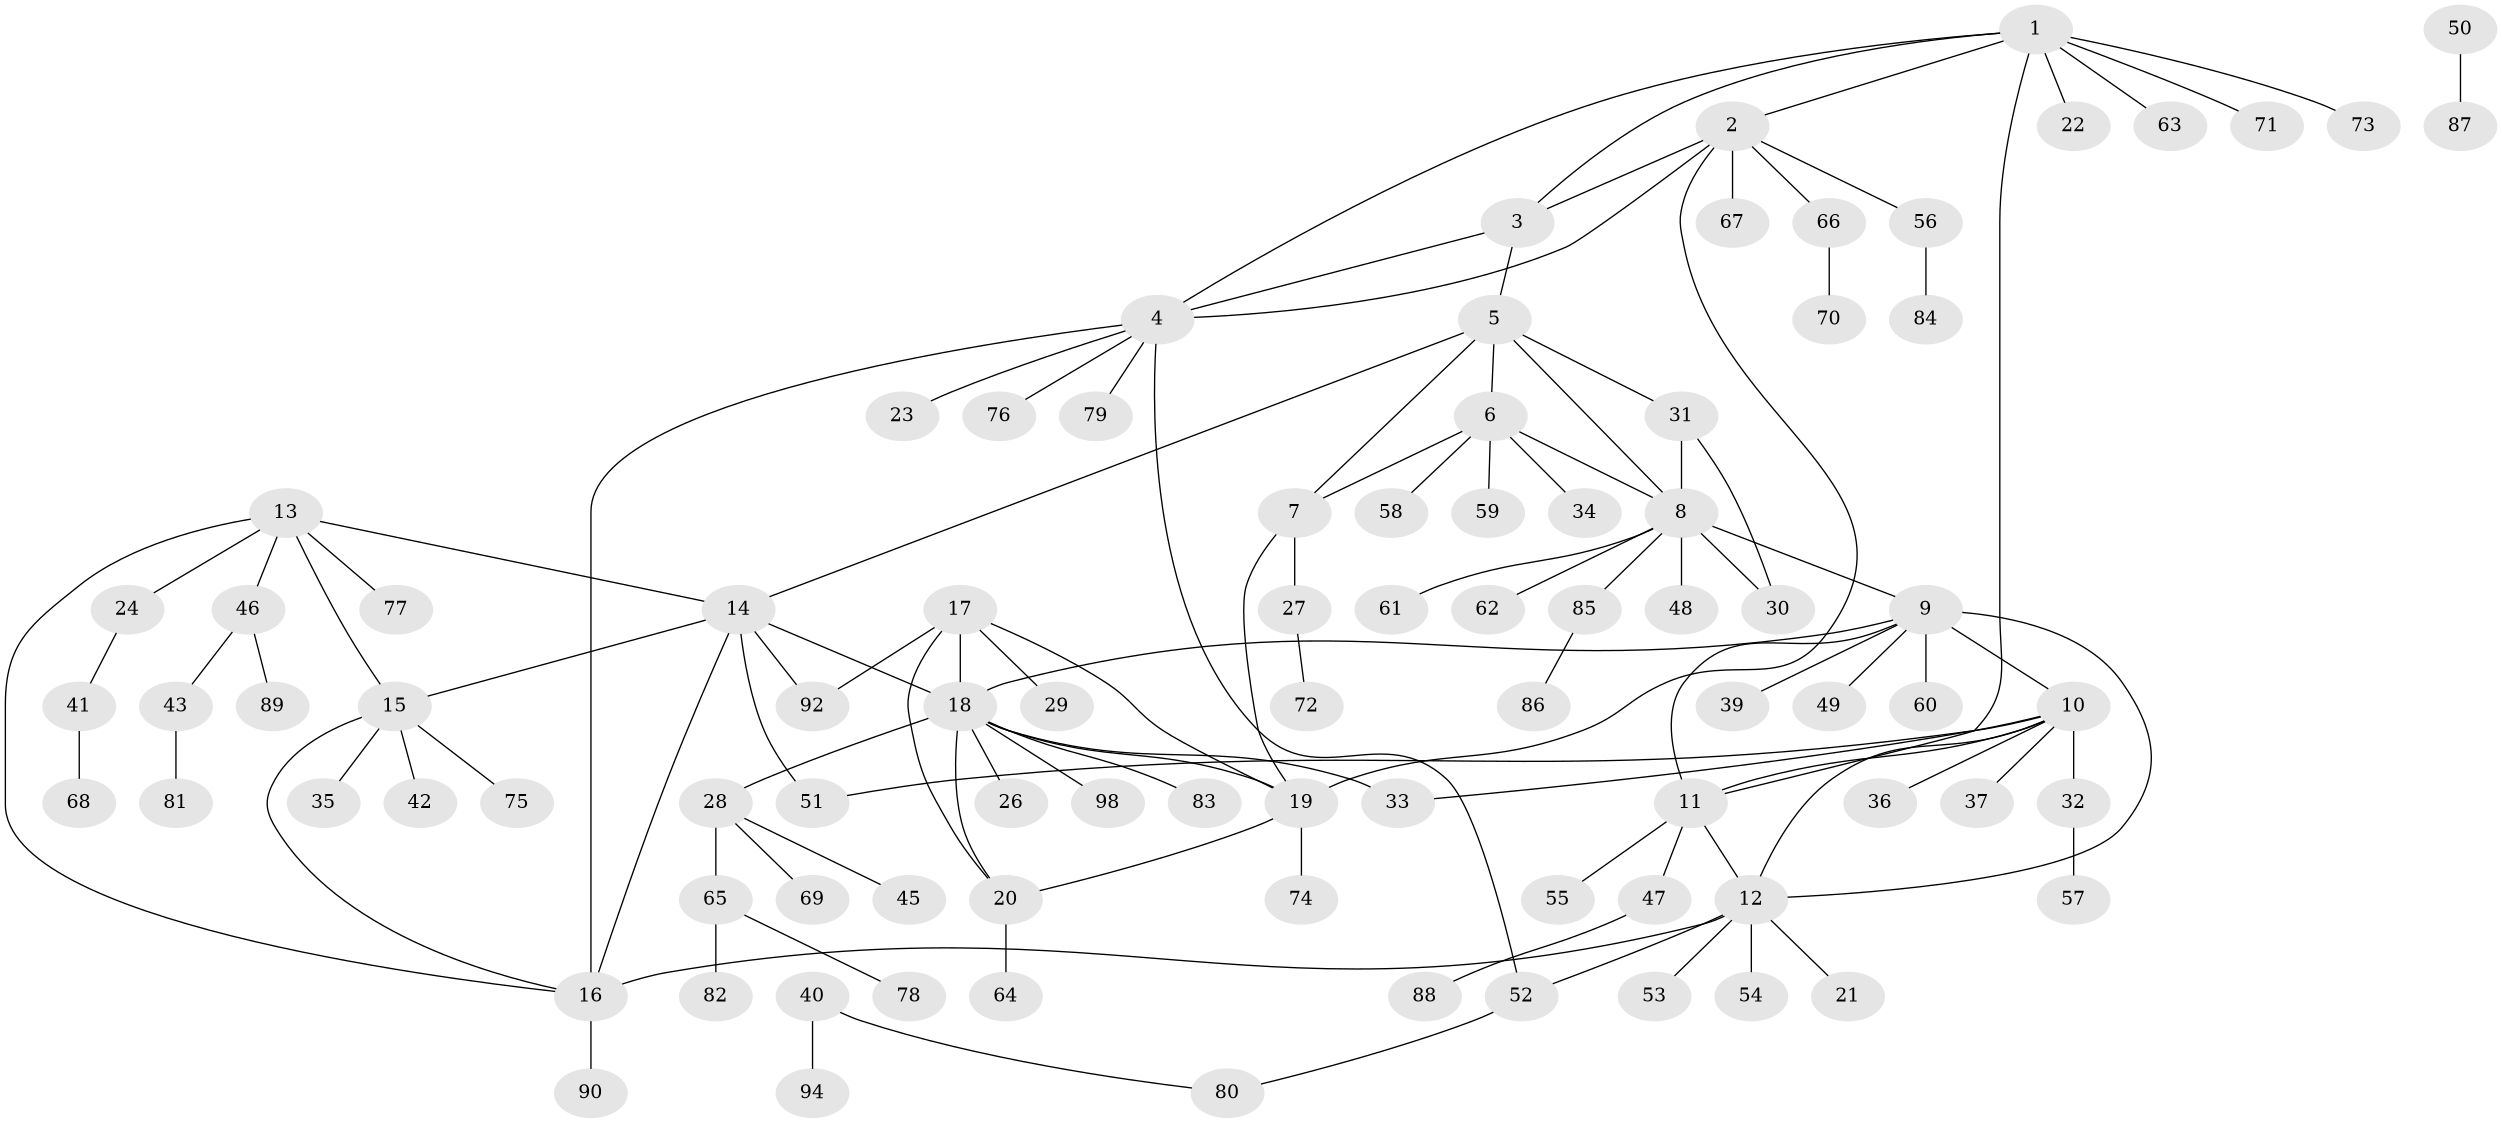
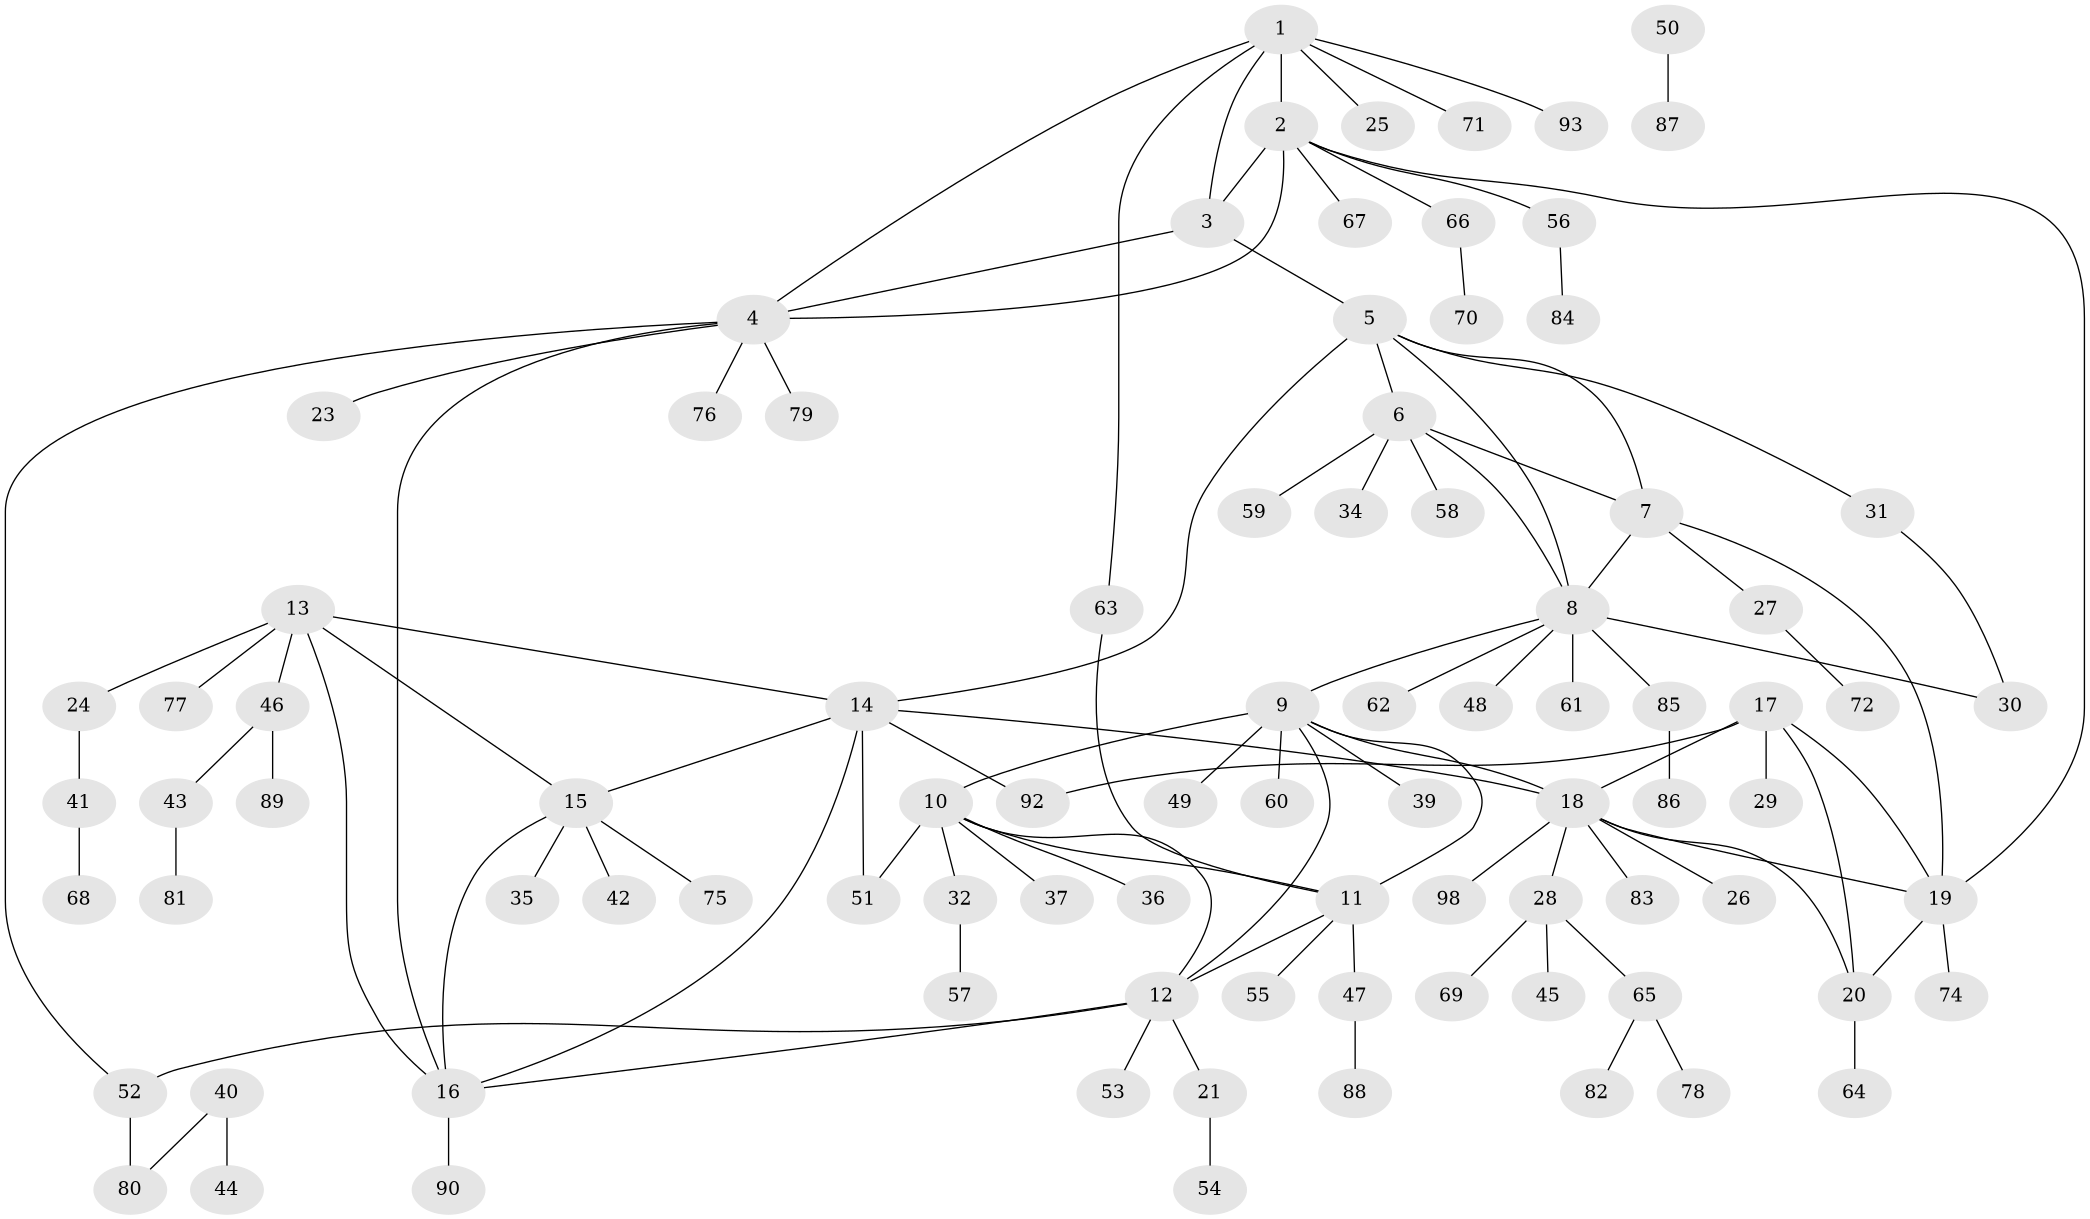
  graph {
    node [color=gray90 style=filled]
    1
    2
    3
    4
    11
-   25 [label=22]
+   25
    63
    71
-   73
+   73 [label=93]
    19
    56
    66
    67
    5
    16
    23
    52
    76
    79
    12
    47
    55
    20
    74
    84
    70
    6
    7
    8
    14
    31
    90
    80
    34
    58
    59
    27
    9
    30
    48
    61
    62
    85
    18
    51
    15
    n47 [label=92]
    72
    10
    39
    49
    60
    86
    32
-   33
    36
    37
    21
    53
    26
    28
    n62 [label=98]
    83
    57
    88
    54
    13
    24
    46
    77
    35
    42
    75
    41
    43
    81
    89
    17
    29
    64
    40
-   44 [label=94]
+   44
    45
    65
    69
    68
    78
    82
    50
    87
    1 -- 2
    1 -- 3
    1 -- 4
-   1 -- 11
+   63 -- 11
    1 -- 25
    1 -- 63
    1 -- 71
    1 -- 73
    2 -- 3
    2 -- 4
    2 -- 19
    2 -- 56
    2 -- 66
    2 -- 67
    3 -- 4
    3 -- 5
    4 -- 16
    4 -- 23
    4 -- 52
    4 -- 76
    4 -- 79
    11 -- 12
    11 -- 47
    11 -- 55
    19 -- 20
    19 -- 74
    56 -- 84
    66 -- 70
    5 -- 6
    5 -- 7
    5 -- 8
    5 -- 14
    5 -- 31
    16 -- 90
    52 -- 80
    12 -- 16
    12 -- 52
    12 -- 21
    12 -- 53
    47 -- 88
    20 -- 64
    6 -- 7
    6 -- 8
    6 -- 34
    6 -- 58
    6 -- 59
    7 -- 19
-   31 -- 8
+   7 -- 8
    7 -- 27
    8 -- 9
    8 -- 30
    8 -- 48
    8 -- 61
    8 -- 62
    8 -- 85
    14 -- 16
    14 -- 18
    14 -- 51
    14 -- 15
    14 -- n47
    31 -- 30
    27 -- 72
    9 -- 11
    9 -- 12
    9 -- 18
    9 -- 10
    9 -- 39
    9 -- 49
    9 -- 60
    85 -- 86
    18 -- 19
    18 -- 20
-   18 -- 33
    18 -- 26
    18 -- 28
    18 -- n62
    18 -- 83
    15 -- 16
    15 -- 35
    15 -- 42
    15 -- 75
    10 -- 11
    10 -- 12
    10 -- 51
    10 -- 32
-   10 -- 33
    10 -- 36
    10 -- 37
    32 -- 57
-   12 -- 54
+   21 -- 54
    28 -- 45
    28 -- 65
    28 -- 69
    13 -- 16
    13 -- 14
    13 -- 15
    13 -- 24
    13 -- 46
    13 -- 77
    24 -- 41
    46 -- 43
    46 -- 89
    41 -- 68
    43 -- 81
    17 -- 19
    17 -- 20
    17 -- 18
    17 -- n47
    17 -- 29
    40 -- 80
    40 -- 44
    65 -- 78
    65 -- 82
    50 -- 87
  }
